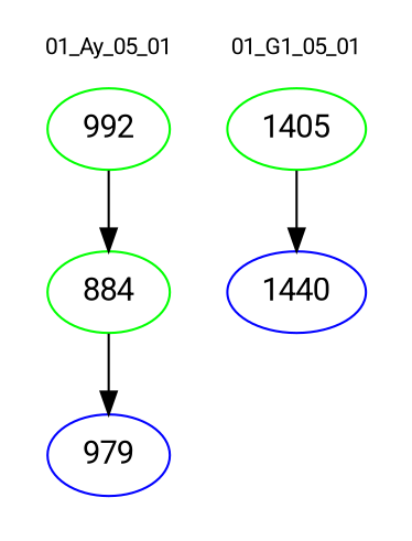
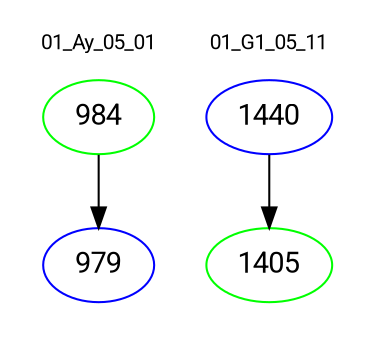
  digraph {
    fontname=Roboto
    node [color=green fontname=Roboto]
    edge [color=black fontname=Roboto]
-   n1 [label=992]
-   n2 [label=884]
+   n2 [label=984]
    n3 [color=blue label=979]
    n4 [label=1405]
    n5 [color=blue label=1440]
    subgraph cluster_1 {
      color=white
      fontsize=10
      label="01_Ay_05_01"
-     n1
      n2
      n3
    }
    subgraph cluster_2 {
      color=white
      fontsize=10
-     label="01_G1_05_01"
+     label="01_G1_05_11"
      n4
      n5
    }
-   n1 -> n2
    n2 -> n3
-   n4 -> n5
+   n5 -> n4
  }
